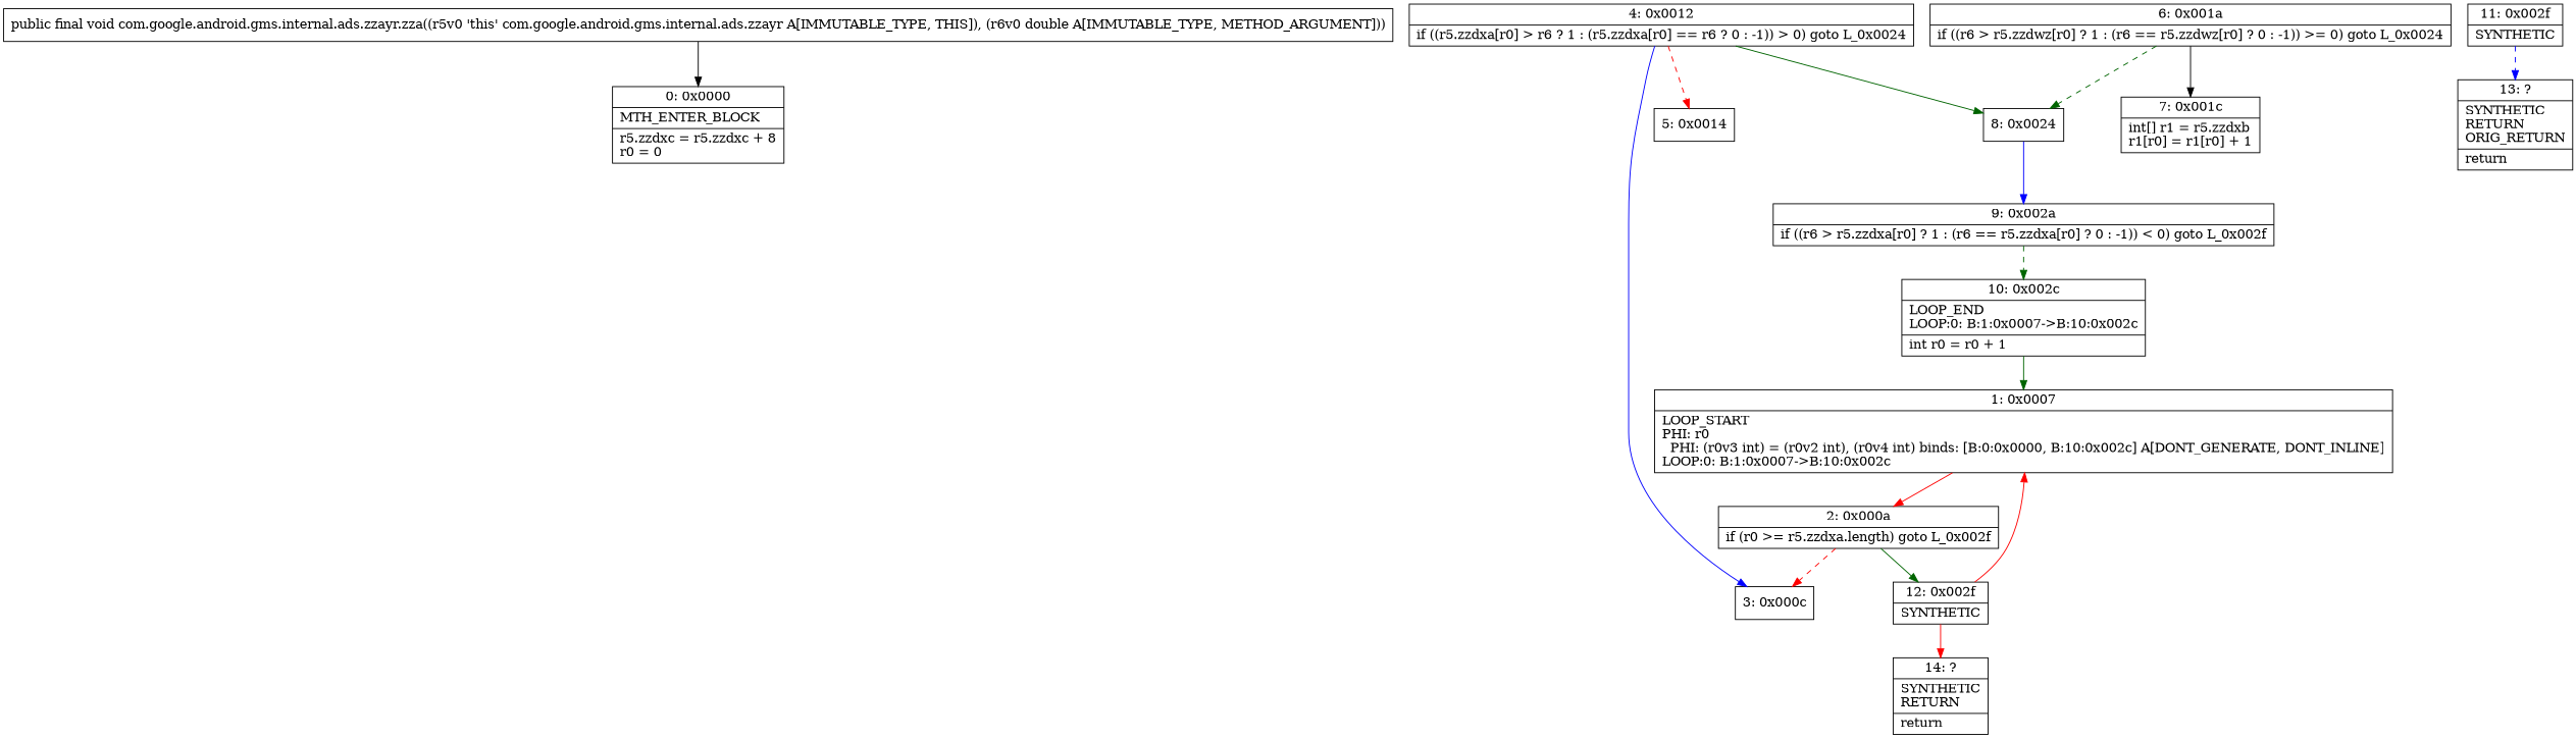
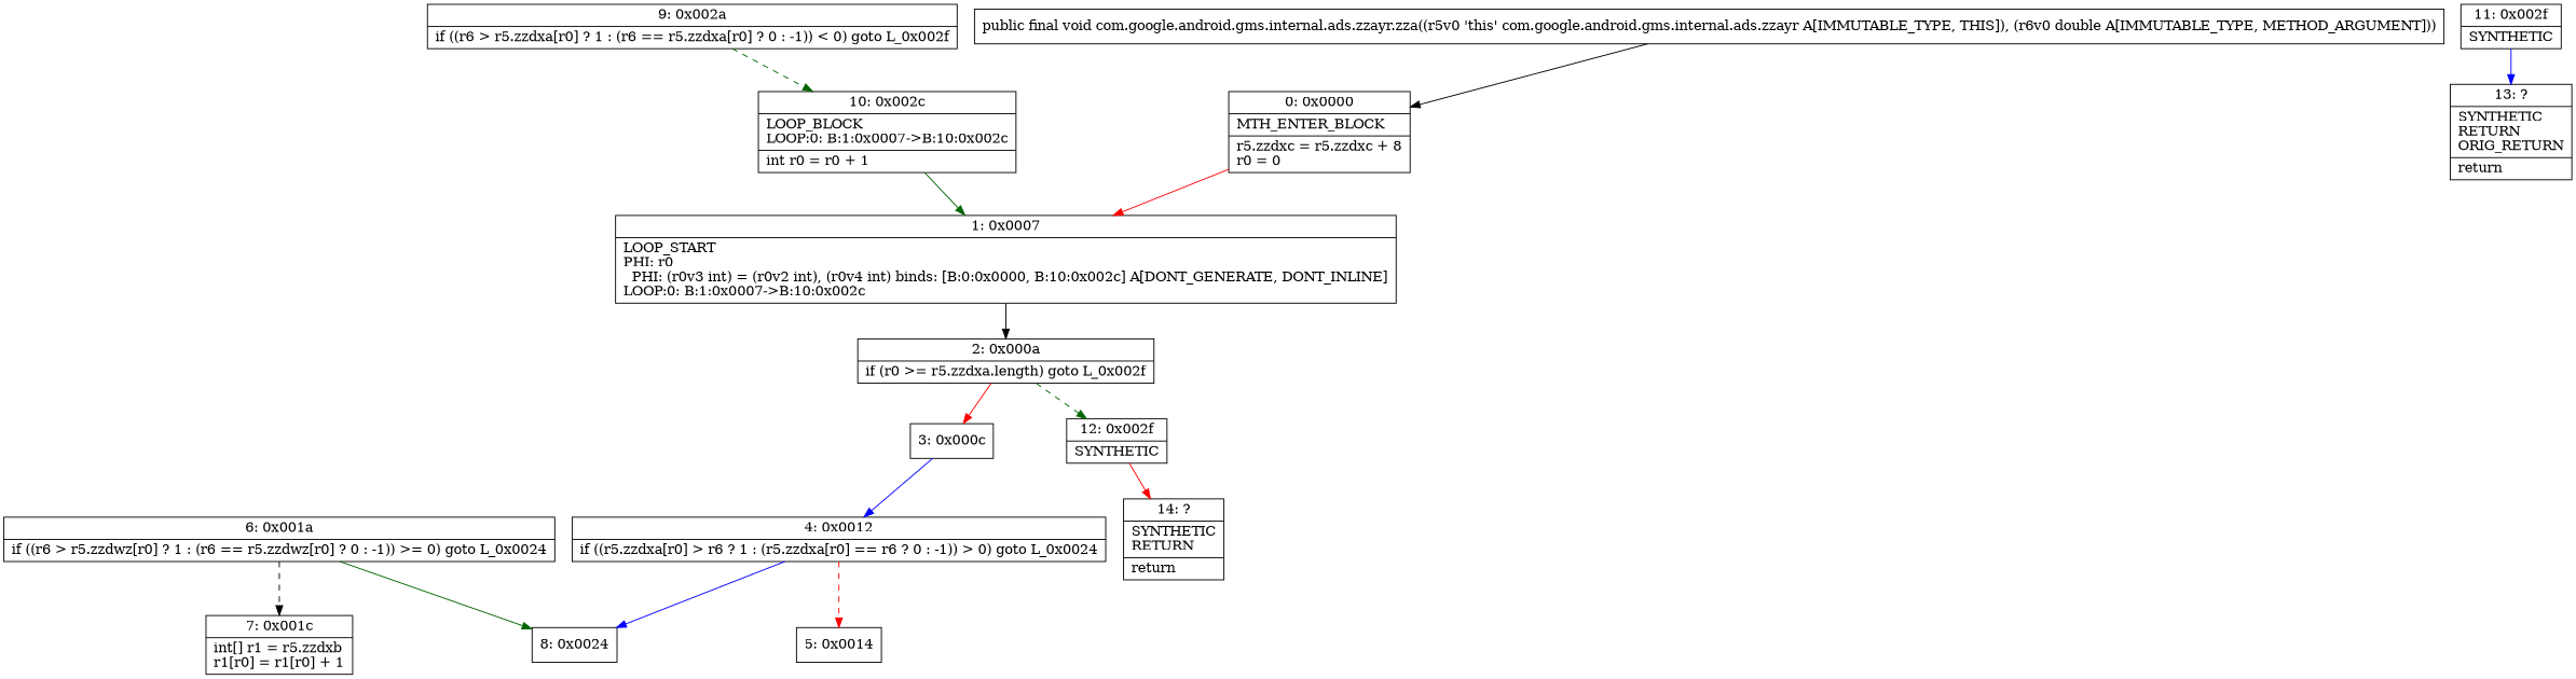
  digraph {
    node [shape=record]
    edge [color=darkgreen]
    n1 [label="{0\:\ 0x0000|MTH_ENTER_BLOCK\l|r5.zzdxc = r5.zzdxc + 8\lr0 = 0\l}"]
    n2 [label="{1\:\ 0x0007|LOOP_START\lPHI: r0 \l  PHI: (r0v3 int) = (r0v2 int), (r0v4 int) binds: [B:0:0x0000, B:10:0x002c] A[DONT_GENERATE, DONT_INLINE]\lLOOP:0: B:1:0x0007\-\>B:10:0x002c\l}"]
    n3 [label="{2\:\ 0x000a|if (r0 \>= r5.zzdxa.length) goto L_0x002f\l}"]
    n4 [label="{3\:\ 0x000c}"]
    n5 [label="{12\:\ 0x002f|SYNTHETIC\l}"]
    n6 [label="{4\:\ 0x0012|if ((r5.zzdxa[r0] \> r6 ? 1 : (r5.zzdxa[r0] == r6 ? 0 : \-1)) \> 0) goto L_0x0024\l}"]
    n7 [label="{14\:\ ?|SYNTHETIC\lRETURN\l|return\l}"]
    n8 [label="{5\:\ 0x0014}"]
    n9 [label="{8\:\ 0x0024}"]
    n10 [label="{9\:\ 0x002a|if ((r6 \> r5.zzdxa[r0] ? 1 : (r6 == r5.zzdxa[r0] ? 0 : \-1)) \< 0) goto L_0x002f\l}"]
    n11 [label="{6\:\ 0x001a|if ((r6 \> r5.zzdwz[r0] ? 1 : (r6 == r5.zzdwz[r0] ? 0 : \-1)) \>= 0) goto L_0x0024\l}"]
    n12 [label="{7\:\ 0x001c|int[] r1 = r5.zzdxb\lr1[r0] = r1[r0] + 1\l}"]
-   n13 [label="{10\:\ 0x002c|LOOP_END\lLOOP:0: B:1:0x0007\-\>B:10:0x002c\l|int r0 = r0 + 1\l}"]
+   n13 [label="{10\:\ 0x002c|LOOP_BLOCK\lLOOP:0: B:1:0x0007\-\>B:10:0x002c\l|int r0 = r0 + 1\l}"]
    n14 [label="{11\:\ 0x002f|SYNTHETIC\l}"]
    n15 [label="{13\:\ ?|SYNTHETIC\lRETURN\lORIG_RETURN\l|return\l}"]
    n16 [label="{public final void com.google.android.gms.internal.ads.zzayr.zza((r5v0 'this' com.google.android.gms.internal.ads.zzayr A[IMMUTABLE_TYPE, THIS]), (r6v0 double A[IMMUTABLE_TYPE, METHOD_ARGUMENT])) }"]
-   n5 -> n2 [color=red]
-   n2 -> n3 [color=red]
-   n3 -> n4 [color=red style=dashed]
-   n3 -> n5
-   n6 -> n4 [color=blue]
+   n1 -> n2 [color=red]
+   n2 -> n3 [color=black]
+   n3 -> n4 [color=red style=solid]
+   n3 -> n5 [style=dashed]
+   n4 -> n6 [color=blue]
    n5 -> n7 [color=red]
    n6 -> n8 [color=red style=dashed]
-   n6 -> n9
-   n9 -> n10 [color=blue]
+   n6 -> n9 [color=blue]
    n10 -> n13 [style=dashed]
-   n11 -> n9 [style=dashed]
-   n11 -> n12 [color=black style=solid]
+   n11 -> n9
+   n11 -> n12 [color=black style=dashed]
    n13 -> n2
-   n14 -> n15 [color=blue style=dashed]
+   n14 -> n15 [color=blue]
    n16 -> n1 [color=black]
  }
